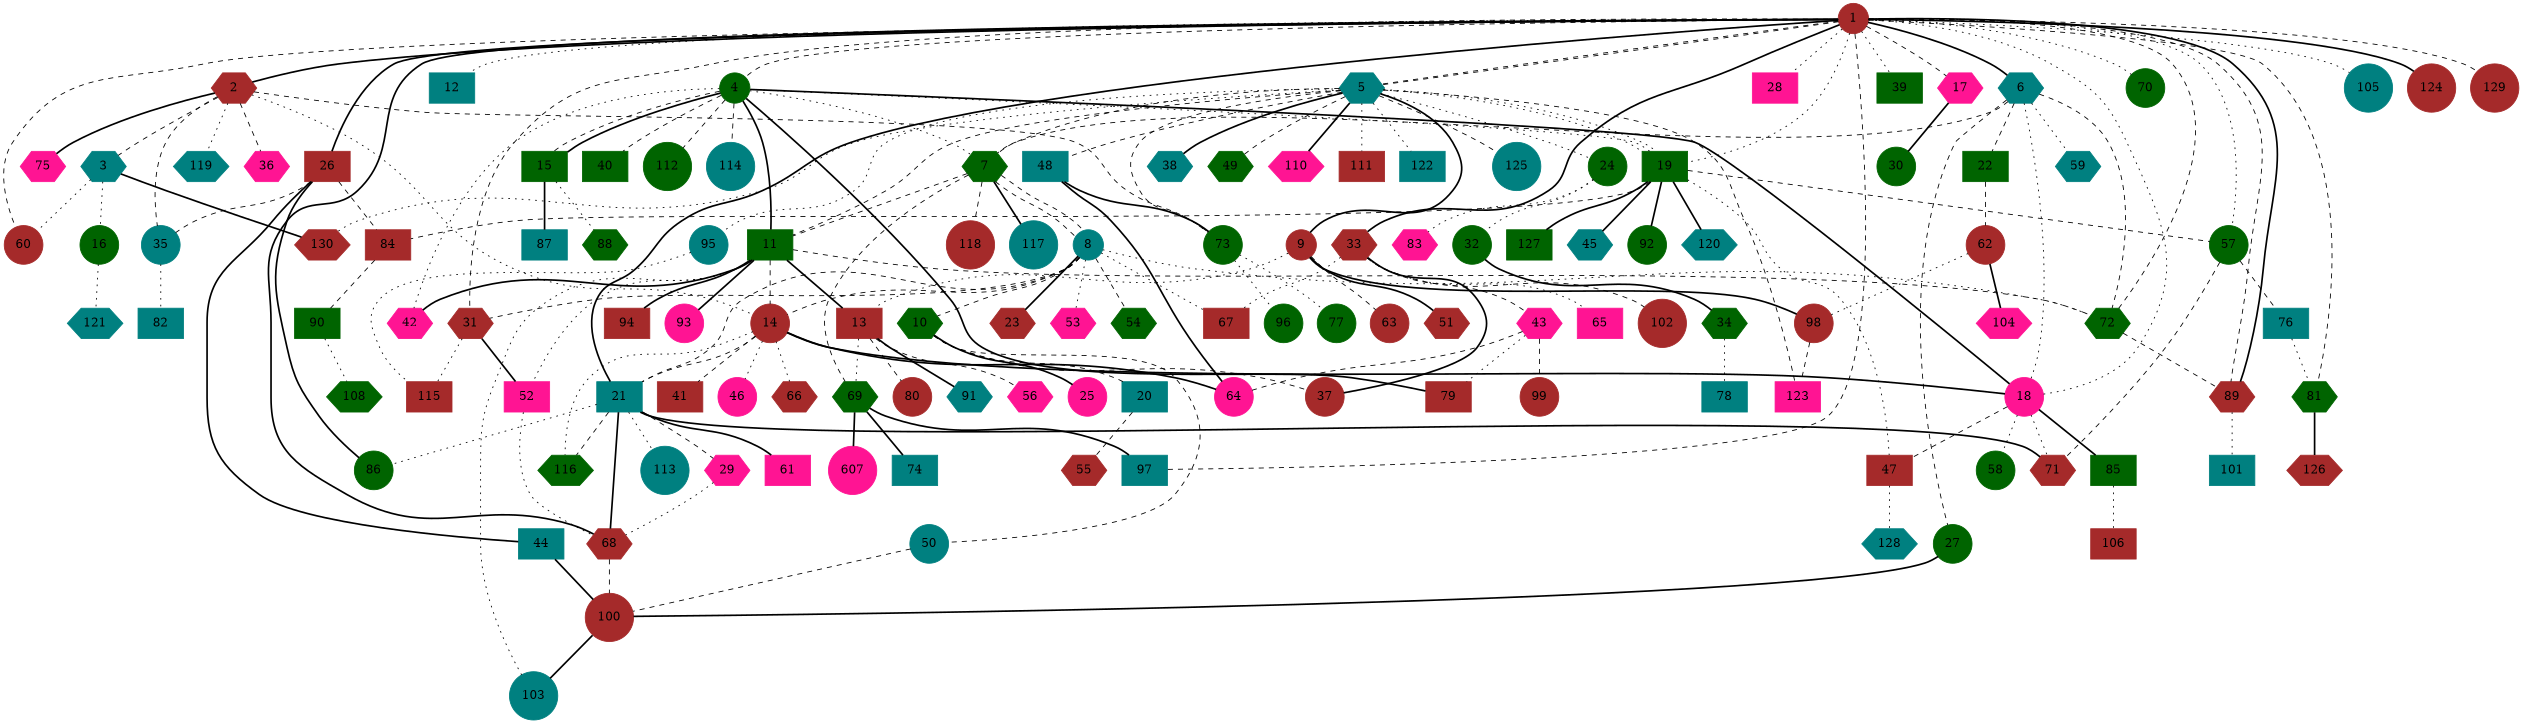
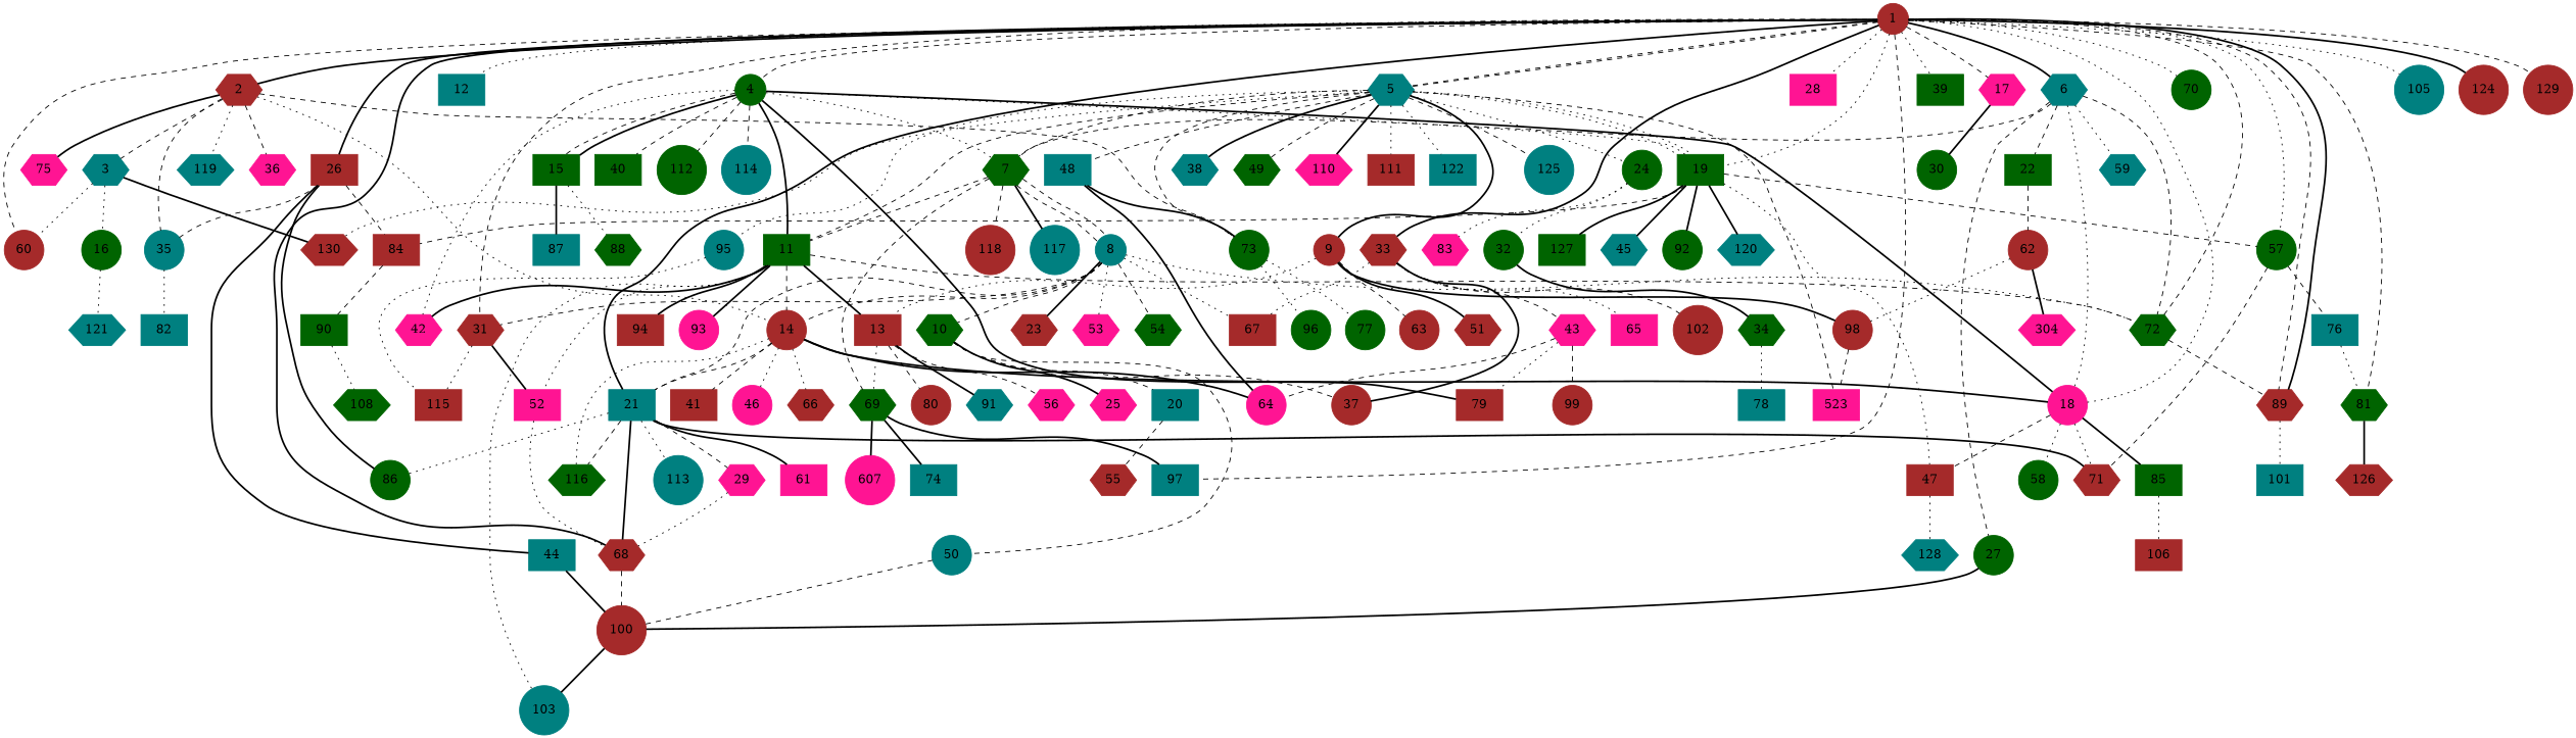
  graph {
    node [color=brown shape=circle style=filled]
    edge [style=dashed]
    2 [shape=hexagon]
    1
    4 [color=darkgreen]
    5 [color=teal shape=hexagon]
    6 [color=teal shape=hexagon]
    12 [color=teal shape=box]
    17 [color=deeppink shape=hexagon]
    18 [color=deeppink]
    19 [color=darkgreen shape=box]
    21 [color=teal shape=box]
    26 [shape=box]
    28 [color=deeppink shape=box]
    31 [shape=hexagon]
    33 [shape=hexagon]
    39 [color=darkgreen shape=box]
    57 [color=darkgreen]
    60
    68 [shape=hexagon]
    70 [color=darkgreen]
    72 [color=darkgreen shape=hexagon]
    81 [color=darkgreen shape=hexagon]
    89 [shape=hexagon]
    97 [color=teal shape=box]
    105 [color=teal]
    124
    129
    3 [color=teal shape=hexagon]
    14
    35 [color=teal]
    36 [color=deeppink shape=hexagon]
    73 [color=darkgreen]
    75 [color=deeppink shape=hexagon]
    119 [color=teal shape=hexagon]
    7 [color=darkgreen shape=hexagon]
    11 [color=darkgreen shape=box]
    15 [color=darkgreen shape=box]
    40 [color=darkgreen shape=box]
    42 [color=deeppink shape=hexagon]
    79 [shape=box]
    112 [color=darkgreen]
    114 [color=teal]
    130 [shape=hexagon]
    9
    24 [color=darkgreen]
    38 [color=teal shape=hexagon]
    48 [color=teal shape=box]
    49 [color=darkgreen shape=hexagon]
    95 [color=teal]
    110 [color=deeppink shape=hexagon]
    111 [shape=box]
    122 [color=teal shape=box]
-   123 [color=deeppink shape=box]
+   123 [color=deeppink shape=box label=523]
    125 [color=teal]
    22 [color=darkgreen shape=box]
    27 [color=darkgreen]
    59 [color=teal shape=hexagon]
    30 [color=darkgreen]
    47 [shape=box]
    58 [color=darkgreen]
    71 [shape=hexagon]
    85 [color=darkgreen shape=box]
    45 [color=teal shape=hexagon]
    84 [shape=box]
    92 [color=darkgreen]
    120 [color=teal shape=hexagon]
    127 [color=darkgreen shape=box]
    116 [color=darkgreen shape=hexagon]
    29 [color=deeppink shape=hexagon]
    61 [color=deeppink shape=box]
    86 [color=darkgreen]
    113 [color=teal]
    44 [color=teal shape=box]
    52 [color=deeppink shape=box]
    115 [shape=box]
    67 [shape=box]
    37
    43 [color=deeppink shape=hexagon]
    65 [color=deeppink shape=box]
    102
    76 [color=teal shape=box]
    100
    126 [shape=hexagon]
    101 [color=teal shape=box]
    16 [color=darkgreen]
    41 [shape=box]
    46 [color=deeppink]
    64 [color=deeppink]
    66 [shape=hexagon]
    82 [color=teal shape=box]
    77 [color=darkgreen]
    96 [color=darkgreen]
    121 [color=teal shape=hexagon]
    8 [color=teal]
    69 [color=darkgreen shape=hexagon]
    117 [color=teal]
    118
    13 [shape=box]
    93 [color=deeppink]
    94 [shape=box]
    103 [color=teal]
    87 [color=teal shape=box]
    88 [color=darkgreen shape=hexagon]
    51 [shape=hexagon]
    63
    98
    32 [color=darkgreen]
    83 [color=deeppink shape=hexagon]
    62
    10 [color=darkgreen shape=hexagon]
    23 [shape=hexagon]
    53 [color=deeppink shape=hexagon]
    54 [color=darkgreen shape=hexagon]
    74 [color=teal shape=box]
    n114 [color=deeppink label=607]
    20 [color=teal shape=box]
-   25 [color=deeppink]
+   25 [color=deeppink shape=hexagon]
    50 [color=teal]
    56 [color=deeppink shape=hexagon]
    80
    91 [color=teal shape=hexagon]
    55 [shape=hexagon]
    128 [color=teal shape=hexagon]
    106 [shape=box]
    90 [color=darkgreen shape=box]
-   104 [color=deeppink shape=hexagon]
+   104 [color=deeppink shape=hexagon label=304]
    34 [color=darkgreen shape=hexagon]
    78 [color=teal shape=box]
    99
    108 [color=darkgreen shape=hexagon]
    2 -- 3
    2 -- 14 [style=dotted]
    2 -- 35
    2 -- 36
    2 -- 73
    2 -- 75 [style=bold]
    2 -- 119 [style=dotted]
    1 -- 2 [style=bold]
    1 -- 4
    1 -- 5
    1 -- 5
    1 -- 6 [style=bold]
    1 -- 12 [style=dotted]
    1 -- 17
    1 -- 18 [style=dotted]
    1 -- 19 [style=dotted]
    1 -- 21 [style=bold]
    1 -- 26 [style=bold]
    1 -- 28 [style=dotted]
    1 -- 31
    1 -- 33 [style=bold]
    1 -- 39 [style=dotted]
    1 -- 57 [style=dotted]
    1 -- 60
    1 -- 68 [style=bold]
    1 -- 70 [style=dotted]
    1 -- 72
    1 -- 81
    1 -- 89
    1 -- 89 [style=bold]
    1 -- 97
    1 -- 105 [style=dotted]
    1 -- 124 [style=bold]
    1 -- 129
    4 -- 18 [style=bold]
    4 -- 19 [style=dotted]
    4 -- 7 [style=dotted]
    4 -- 11 [style=bold]
    4 -- 15
    4 -- 15 [style=bold]
    4 -- 40
    4 -- 42 [style=dotted]
    4 -- 79 [style=bold]
    4 -- 112
    4 -- 114
    5 -- 19 [style=dotted]
    5 -- 19 [style=dotted]
    5 -- 73
    5 -- 7
    5 -- 11
    5 -- 130 [style=dotted]
    5 -- 9 [style=bold]
    5 -- 24 [style=dotted]
    5 -- 38 [style=bold]
    5 -- 48
    5 -- 49
    5 -- 95 [style=dotted]
    5 -- 110 [style=bold]
    5 -- 111 [style=dotted]
    5 -- 122 [style=dotted]
    5 -- 123
    5 -- 125
    6 -- 18 [style=dotted]
    6 -- 72
    6 -- 7
    6 -- 22
    6 -- 27
    6 -- 59 [style=dotted]
    17 -- 30 [style=bold]
    18 -- 47
    18 -- 58 [style=dotted]
    18 -- 71 [style=dotted]
    18 -- 85 [style=bold]
    19 -- 57
    19 -- 47 [style=dotted]
    19 -- 45 [style=bold]
    19 -- 84
    19 -- 92 [style=bold]
    19 -- 120 [style=bold]
    19 -- 127 [style=bold]
    21 -- 68 [style=bold]
    21 -- 71 [style=bold]
    21 -- 116
    21 -- 29
    21 -- 61 [style=bold]
    21 -- 86 [style=dotted]
    21 -- 113 [style=dotted]
    26 -- 35
    26 -- 84
    26 -- 86 [style=bold]
    26 -- 44 [style=bold]
    31 -- 52 [style=bold]
    31 -- 115 [style=dotted]
    33 -- 67 [style=dotted]
    33 -- 37 [style=bold]
    33 -- 43
    33 -- 65 [style=dotted]
    33 -- 102
    57 -- 71
    57 -- 76
    68 -- 100
    72 -- 89
    81 -- 126 [style=bold]
    89 -- 101 [style=dotted]
    3 -- 60 [style=dotted]
    3 -- 130 [style=bold]
    3 -- 16 [style=dotted]
    14 -- 18 [style=bold]
    14 -- 21
    14 -- 116 [style=dotted]
    14 -- 41
    14 -- 46 [style=dotted]
    14 -- 64 [style=bold]
    14 -- 66 [style=dotted]
    35 -- 82 [style=dotted]
    73 -- 77 [style=dotted]
    73 -- 96 [style=dotted]
    7 -- 11
    7 -- 8
    7 -- 8
    7 -- 69
    7 -- 117 [style=bold]
    7 -- 118
    11 -- 72
    11 -- 14
    11 -- 42 [style=bold]
    11 -- 52 [style=dotted]
    11 -- 13 [style=bold]
    11 -- 93 [style=bold]
    11 -- 94 [style=bold]
    11 -- 103 [style=dotted]
    15 -- 87 [style=bold]
    15 -- 88 [style=dotted]
    9 -- 13 [style=dotted]
    9 -- 51 [style=bold]
    9 -- 63
    9 -- 98 [style=bold]
    24 -- 32 [style=dotted]
    24 -- 83 [style=dotted]
    48 -- 73 [style=bold]
    48 -- 64 [style=bold]
    95 -- 115 [style=dotted]
    22 -- 62
    27 -- 100 [style=bold]
    47 -- 128 [style=dotted]
    85 -- 106 [style=dotted]
    84 -- 90
    29 -- 68 [style=dotted]
    44 -- 100 [style=bold]
    52 -- 68 [style=dotted]
    43 -- 79 [style=dotted]
    43 -- 64
    43 -- 99
    76 -- 81 [style=dotted]
    100 -- 103 [style=bold]
    16 -- 121 [style=dotted]
    8 -- 21
    8 -- 31
    8 -- 72 [style=dotted]
    8 -- 14
    8 -- 67 [style=dotted]
    8 -- 10
    8 -- 23 [style=bold]
    8 -- 53 [style=dotted]
    8 -- 54
    69 -- 97 [style=bold]
    69 -- 74 [style=bold]
    69 -- n114 [style=bold]
    13 -- 69 [style=dotted]
    13 -- 56
    13 -- 80
    13 -- 91 [style=bold]
    98 -- 123
    32 -- 34 [style=bold]
    62 -- 98 [style=dotted]
    62 -- 104 [style=bold]
    10 -- 37
    10 -- 20
    10 -- 25 [style=bold]
    10 -- 50
    20 -- 55
    50 -- 100
    90 -- 108 [style=dotted]
    34 -- 78 [style=dotted]
  }
